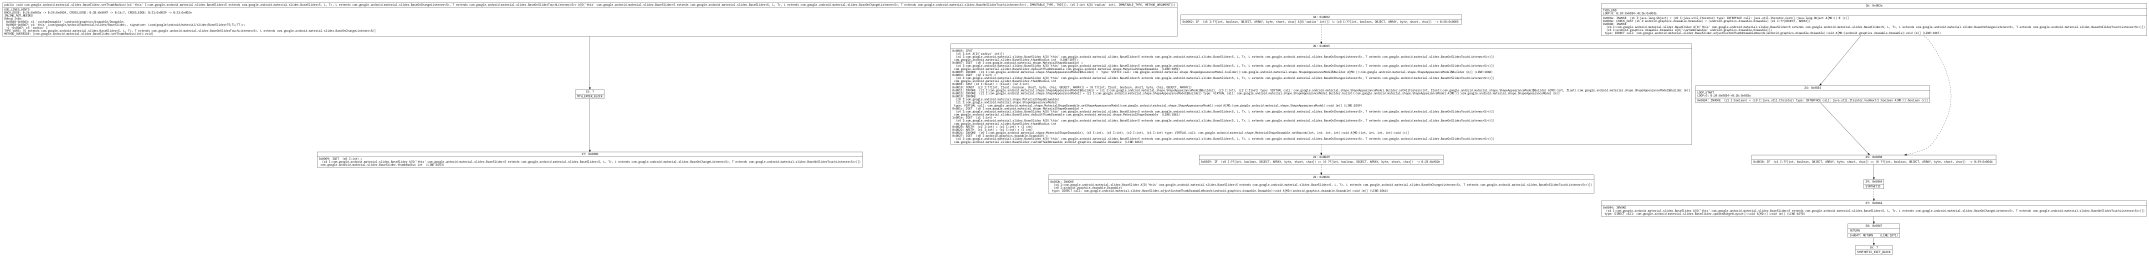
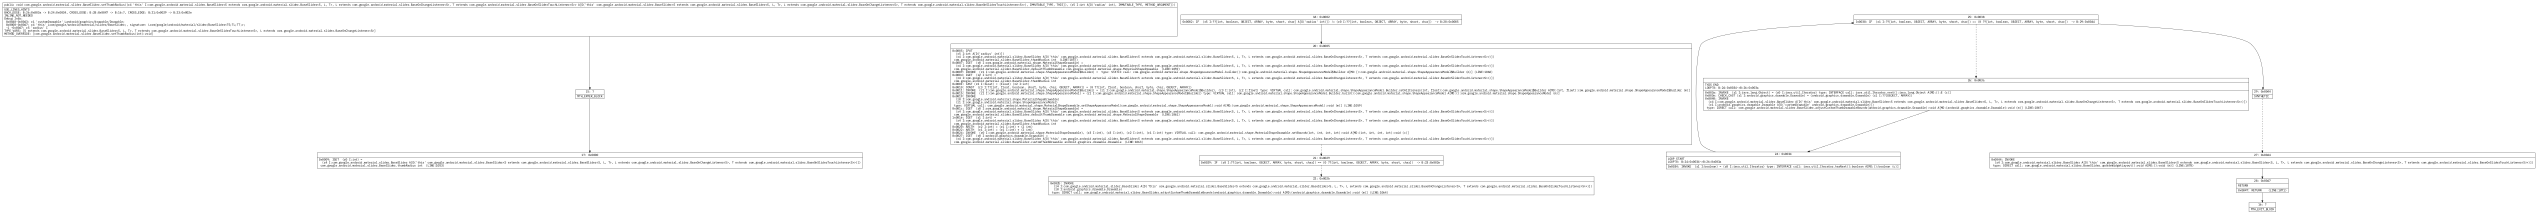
  digraph {
    fontname="IBM Plex Mono"
    node [fontname="IBM Plex Mono" shape=record]
    edge [fontname="IBM Plex Mono"]
    n1 [label="{15\:\ ?|MTH_ENTER_BLOCK\l}"]
    n2 [label="{17\:\ 0x0000|0x0009: IGET  (r0 I:int) = \l  (r4 I:com.google.android.material.slider.BaseSlider A[D('this' com.google.android.material.slider.BaseSlider\<S extends com.google.android.material.slider.BaseSlider\<S, L, T\>, L extends com.google.android.material.slider.BaseOnChangeListener\<S\>, T extends com.google.android.material.slider.BaseOnSliderTouchListener\<S\>\>)])\l com.google.android.material.slider.BaseSlider.thumbRadius int  (LINE:1053)\l}"]
    n3 [label="{18\:\ 0x0002|0x0002: IF  (r5 I:??[int, boolean, OBJECT, ARRAY, byte, short, char] A[D('radius' int)]) != (r0 I:??[int, boolean, OBJECT, ARRAY, byte, short, char])  \-\> B:20:0x0005 \l}"]
    n4 [label="{20\:\ 0x0005|0x0005: IPUT  \l  (r5 I:int A[D('radius' int)])\l  (r4 I:com.google.android.material.slider.BaseSlider A[D('this' com.google.android.material.slider.BaseSlider\<S extends com.google.android.material.slider.BaseSlider\<S, L, T\>, L extends com.google.android.material.slider.BaseOnChangeListener\<S\>, T extends com.google.android.material.slider.BaseOnSliderTouchListener\<S\>\>)])\l com.google.android.material.slider.BaseSlider.thumbRadius int  (LINE:1057)\l0x0007: IGET  (r0 I:com.google.android.material.shape.MaterialShapeDrawable) = \l  (r4 I:com.google.android.material.slider.BaseSlider A[D('this' com.google.android.material.slider.BaseSlider\<S extends com.google.android.material.slider.BaseSlider\<S, L, T\>, L extends com.google.android.material.slider.BaseOnChangeListener\<S\>, T extends com.google.android.material.slider.BaseOnSliderTouchListener\<S\>\>)])\l com.google.android.material.slider.BaseSlider.defaultThumbDrawable com.google.android.material.shape.MaterialShapeDrawable  (LINE:1059)\l0x0009: INVOKE  (r1 I:com.google.android.material.shape.ShapeAppearanceModel$Builder) =  type: STATIC call: com.google.android.material.shape.ShapeAppearanceModel.builder():com.google.android.material.shape.ShapeAppearanceModel$Builder A[MD:():com.google.android.material.shape.ShapeAppearanceModel$Builder (m)] (LINE:1060)\l0x000d: IGET  (r2 I:int) = \l  (r4 I:com.google.android.material.slider.BaseSlider A[D('this' com.google.android.material.slider.BaseSlider\<S extends com.google.android.material.slider.BaseSlider\<S, L, T\>, L extends com.google.android.material.slider.BaseOnChangeListener\<S\>, T extends com.google.android.material.slider.BaseOnSliderTouchListener\<S\>\>)])\l com.google.android.material.slider.BaseSlider.thumbRadius int \l0x000f: CAST (r2 I:float) = (float) (r2 I:int) \l0x0010: CONST  (r3 I:??[int, float, boolean, short, byte, char, OBJECT, ARRAY]) = (0 ??[int, float, boolean, short, byte, char, OBJECT, ARRAY]) \l0x0011: INVOKE  (r1 I:com.google.android.material.shape.ShapeAppearanceModel$Builder) = (r1 I:com.google.android.material.shape.ShapeAppearanceModel$Builder), (r3 I:int), (r2 I:float) type: VIRTUAL call: com.google.android.material.shape.ShapeAppearanceModel.Builder.setAllCorners(int, float):com.google.android.material.shape.ShapeAppearanceModel$Builder A[MD:(int, float):com.google.android.material.shape.ShapeAppearanceModel$Builder (m)]\l0x0015: INVOKE  (r1 I:com.google.android.material.shape.ShapeAppearanceModel) = (r1 I:com.google.android.material.shape.ShapeAppearanceModel$Builder) type: VIRTUAL call: com.google.android.material.shape.ShapeAppearanceModel.Builder.build():com.google.android.material.shape.ShapeAppearanceModel A[MD:():com.google.android.material.shape.ShapeAppearanceModel (m)]\l0x0019: INVOKE  \l  (r0 I:com.google.android.material.shape.MaterialShapeDrawable)\l  (r1 I:com.google.android.material.shape.ShapeAppearanceModel)\l type: VIRTUAL call: com.google.android.material.shape.MaterialShapeDrawable.setShapeAppearanceModel(com.google.android.material.shape.ShapeAppearanceModel):void A[MD:(com.google.android.material.shape.ShapeAppearanceModel):void (m)] (LINE:1059)\l0x001c: IGET  (r0 I:com.google.android.material.shape.MaterialShapeDrawable) = \l  (r4 I:com.google.android.material.slider.BaseSlider A[D('this' com.google.android.material.slider.BaseSlider\<S extends com.google.android.material.slider.BaseSlider\<S, L, T\>, L extends com.google.android.material.slider.BaseOnChangeListener\<S\>, T extends com.google.android.material.slider.BaseOnSliderTouchListener\<S\>\>)])\l com.google.android.material.slider.BaseSlider.defaultThumbDrawable com.google.android.material.shape.MaterialShapeDrawable  (LINE:1061)\l1x001e: IGET  (r1 I:int) = \l  (r4 I:com.google.android.material.slider.BaseSlider A[D('this' com.google.android.material.slider.BaseSlider\<S extends com.google.android.material.slider.BaseSlider\<S, L, T\>, L extends com.google.android.material.slider.BaseOnChangeListener\<S\>, T extends com.google.android.material.slider.BaseOnSliderTouchListener\<S\>\>)])\l com.google.android.material.slider.BaseSlider.thumbRadius int \l0x0020: ARITH  (r2 I:int) = (r1 I:int) * (2 int) \l0x0022: ARITH  (r1 I:int) = (r1 I:int) * (2 int) \l0x0024: INVOKE  (r0 I:com.google.android.material.shape.MaterialShapeDrawable), (r3 I:int), (r3 I:int), (r2 I:int), (r1 I:int) type: VIRTUAL call: com.google.android.material.shape.MaterialShapeDrawable.setBounds(int, int, int, int):void A[MD:(int, int, int, int):void (c)]\l0x0027: IGET  (r0 I:android.graphics.drawable.Drawable) = \l  (r4 I:com.google.android.material.slider.BaseSlider A[D('this' com.google.android.material.slider.BaseSlider\<S extends com.google.android.material.slider.BaseSlider\<S, L, T\>, L extends com.google.android.material.slider.BaseOnChangeListener\<S\>, T extends com.google.android.material.slider.BaseOnSliderTouchListener\<S\>\>)])\l com.google.android.material.slider.BaseSlider.customThumbDrawable android.graphics.drawable.Drawable  (LINE:1063)\l}"]
    n5 [label="{21\:\ 0x0029|0x0029: IF  (r0 I:??[int, boolean, OBJECT, ARRAY, byte, short, char]) == (0 ??[int, boolean, OBJECT, ARRAY, byte, short, char])  \-\> B:23:0x002e \l}"]
-   n6 [label="{16\:\ ?|SYNTHETIC_EXIT_BLOCK\l}"]
+   n6 [label="{16\:\ ?|MTH_EXIT_BLOCK\l}"]
    n7 [label="{22\:\ 0x002b|0x002b: INVOKE  \l  (r4 I:com.google.android.material.slider.BaseSlider A[D('this' com.google.android.material.slider.BaseSlider\<S extends com.google.android.material.slider.BaseSlider\<S, L, T\>, L extends com.google.android.material.slider.BaseOnChangeListener\<S\>, T extends com.google.android.material.slider.BaseOnSliderTouchListener\<S\>\>)])\l  (r0 I:android.graphics.drawable.Drawable)\l type: DIRECT call: com.google.android.material.slider.BaseSlider.adjustCustomThumbDrawableBounds(android.graphics.drawable.Drawable):void A[MD:(android.graphics.drawable.Drawable):void (m)] (LINE:1064)\l}"]
    n8 [label="{24\:\ 0x0034|LOOP_START\lLOOP:0: B:24:0x0034\-\>B:26:0x003a\l|0x0034: INVOKE  (r1 I:boolean) = (r0 I:java.util.Iterator) type: INTERFACE call: java.util.Iterator.hasNext():boolean A[MD:():boolean (c)]\l}"]
    n9 [label="{25\:\ 0x0038|0x0038: IF  (r1 I:??[int, boolean, OBJECT, ARRAY, byte, short, char]) == (0 ??[int, boolean, OBJECT, ARRAY, byte, short, char])  \-\> B:29:0x0044 \l}"]
    n10 [label="{26\:\ 0x003a|THIS_END\lLOOP:0: B:24:0x0034\-\>B:26:0x003a\l|0x003a: INVOKE  (r1 I:java.lang.Object) = (r0 I:java.util.Iterator) type: INTERFACE call: java.util.Iterator.next():java.lang.Object A[MD:():E (c)]\l0x003e: CHECK_CAST (r1 I:android.graphics.drawable.Drawable) = (android.graphics.drawable.Drawable) (r1 I:??[OBJECT, ARRAY]) \l0x0040: INVOKE  \l  (r4 I:com.google.android.material.slider.BaseSlider A[D('this' com.google.android.material.slider.BaseSlider\<S extends com.google.android.material.slider.BaseSlider\<S, L, T\>, L extends com.google.android.material.slider.BaseOnChangeListener\<S\>, T extends com.google.android.material.slider.BaseOnSliderTouchListener\<S\>\>)])\l  (r1 I:android.graphics.drawable.Drawable A[D('customDrawable' android.graphics.drawable.Drawable)])\l type: DIRECT call: com.google.android.material.slider.BaseSlider.adjustCustomThumbDrawableBounds(android.graphics.drawable.Drawable):void A[MD:(android.graphics.drawable.Drawable):void (m)] (LINE:1067)\l}"]
    n11 [label="{29\:\ 0x0044|SYNTHETIC\l}"]
    n12 [label="{27\:\ 0x0044|0x0044: INVOKE  \l  (r4 I:com.google.android.material.slider.BaseSlider A[D('this' com.google.android.material.slider.BaseSlider\<S extends com.google.android.material.slider.BaseSlider\<S, L, T\>, L extends com.google.android.material.slider.BaseOnChangeListener\<S\>, T extends com.google.android.material.slider.BaseOnSliderTouchListener\<S\>\>)])\l type: DIRECT call: com.google.android.material.slider.BaseSlider.updateWidgetLayout():void A[MD:():void (m)] (LINE:1070)\l}"]
    n13 [label="{28\:\ 0x0047|RETURN\l|0x0047: RETURN    (LINE:1071)\l}"]
    n14 [label="{public void com.google.android.material.slider.BaseSlider.setThumbRadius((r4 'this' I:com.google.android.material.slider.BaseSlider\<S extends com.google.android.material.slider.BaseSlider\<S, L, T\>, L extends com.google.android.material.slider.BaseOnChangeListener\<S\>, T extends com.google.android.material.slider.BaseOnSliderTouchListener\<S\>\> A[D('this' com.google.android.material.slider.BaseSlider\<S extends com.google.android.material.slider.BaseSlider\<S, L, T\>, L extends com.google.android.material.slider.BaseOnChangeListener\<S\>, T extends com.google.android.material.slider.BaseOnSliderTouchListener\<S\>\>), IMMUTABLE_TYPE, THIS]), (r5 I:int A[D('radius' int), IMMUTABLE_TYPE, METHOD_ARGUMENT]))  | USE_LINES_HINTS\lBACK_EDGE: B:26:0x003a \-\> B:24:0x0034, CROSS_EDGE: B:28:0x0047 \-\> B:16:?, CROSS_EDGE: B:21:0x0029 \-\> B:23:0x002e\lINLINE_NOT_NEEDED\lDebug Info:\l  0x0040\-0x0043: r1 'customDrawable' Landroid\/graphics\/drawable\/Drawable;\l  0x0000\-0x0047: r4 'this' Lcom\/google\/android\/material\/slider\/BaseSlider;, signature: Lcom\/google\/android\/material\/slider\/BaseSlider\<TS;TL;TT;\>;\l  \-1 \-0x0047: r5 'radius' I\lTYPE_VARS: [S extends com.google.android.material.slider.BaseSlider\<S, L, T\>, T extends com.google.android.material.slider.BaseOnSliderTouchListener\<S\>, L extends com.google.android.material.slider.BaseOnChangeListener\<S\>]\lMETHOD_OVERRIDE: [com.google.android.material.slider.BaseSlider.setThumbRadius(int):void]\l}"]
    n1 -> n2
-   n3 -> n4 [style=dashed]
+   n3 -> n4
    n4 -> n5 [style=dashed]
    n5 -> n7 [style=dashed]
    n8 -> n9
-   n10 -> n9 [style=dashed]
+   n9 -> n10 [style=dashed]
    n9 -> n11
    n10 -> n8
    n11 -> n12 [style=dashed]
    n12 -> n13
    n13 -> n6
    n14 -> n1
  }
